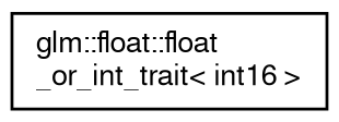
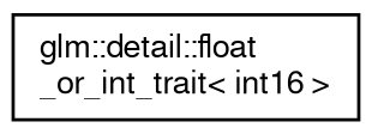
  digraph {
    rankdir=LR
-   n1 [color=black fillcolor=white fontname=FreeSans fontsize=10 height=0.2 label="glm::float::float\l_or_int_trait\< int16 \>" shape=record style=filled width=0.4]
+   n1 [color=black fillcolor=white fontname=FreeSans fontsize=10 height=0.2 label="glm::detail::float\l_or_int_trait\< int16 \>" shape=record style=filled width=0.4]
  }
